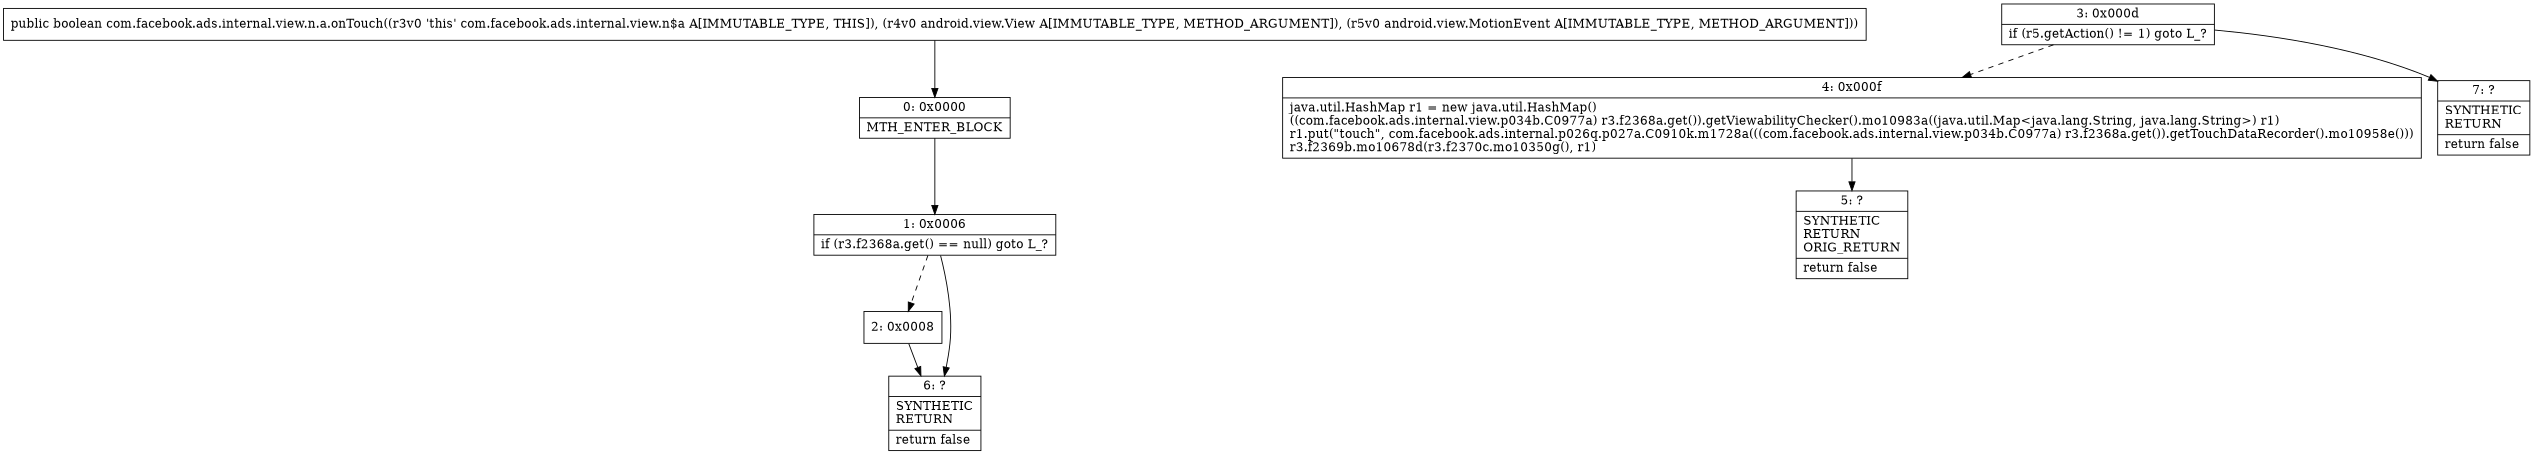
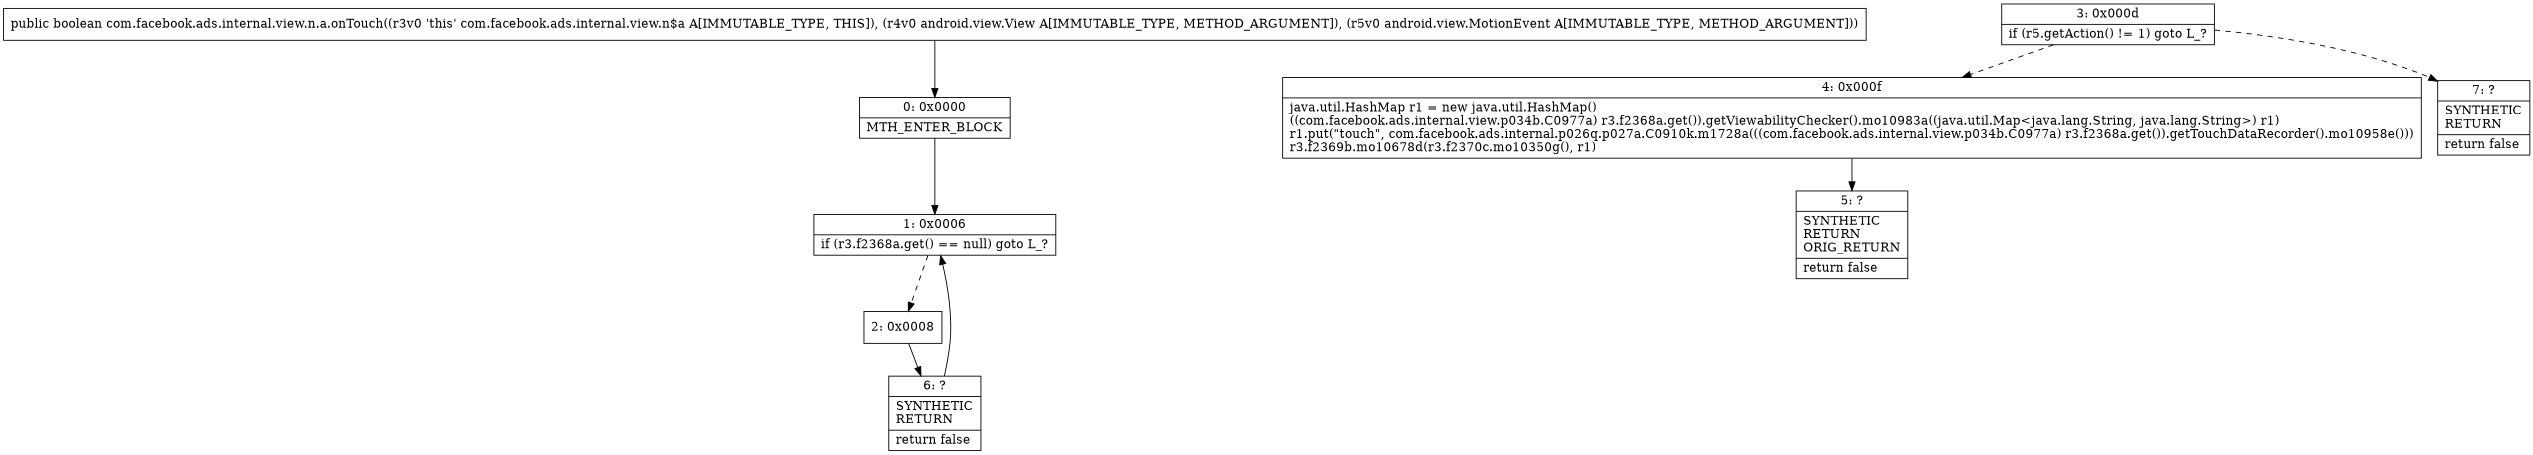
  digraph {
    node [shape=record]
    n1 [label="{0\:\ 0x0000|MTH_ENTER_BLOCK\l}"]
    n2 [label="{1\:\ 0x0006|if (r3.f2368a.get() == null) goto L_?\l}"]
    n3 [label="{2\:\ 0x0008}"]
    n4 [label="{6\:\ ?|SYNTHETIC\lRETURN\l|return false\l}"]
    n5 [label="{3\:\ 0x000d|if (r5.getAction() != 1) goto L_?\l}"]
    n6 [label="{4\:\ 0x000f|java.util.HashMap r1 = new java.util.HashMap()\l((com.facebook.ads.internal.view.p034b.C0977a) r3.f2368a.get()).getViewabilityChecker().mo10983a((java.util.Map\<java.lang.String, java.lang.String\>) r1)\lr1.put(\"touch\", com.facebook.ads.internal.p026q.p027a.C0910k.m1728a(((com.facebook.ads.internal.view.p034b.C0977a) r3.f2368a.get()).getTouchDataRecorder().mo10958e()))\lr3.f2369b.mo10678d(r3.f2370c.mo10350g(), r1)\l}"]
    n7 [label="{7\:\ ?|SYNTHETIC\lRETURN\l|return false\l}"]
    n8 [label="{5\:\ ?|SYNTHETIC\lRETURN\lORIG_RETURN\l|return false\l}"]
    n9 [label="{public boolean com.facebook.ads.internal.view.n.a.onTouch((r3v0 'this' com.facebook.ads.internal.view.n$a A[IMMUTABLE_TYPE, THIS]), (r4v0 android.view.View A[IMMUTABLE_TYPE, METHOD_ARGUMENT]), (r5v0 android.view.MotionEvent A[IMMUTABLE_TYPE, METHOD_ARGUMENT])) }"]
    n1 -> n2
    n2 -> n3 [style=dashed]
-   n2 -> n4
+   n4 -> n2
    n3 -> n4
    n5 -> n6 [style=dashed]
-   n5 -> n7
+   n5 -> n7 [style=dashed]
    n6 -> n8
    n9 -> n1
  }
